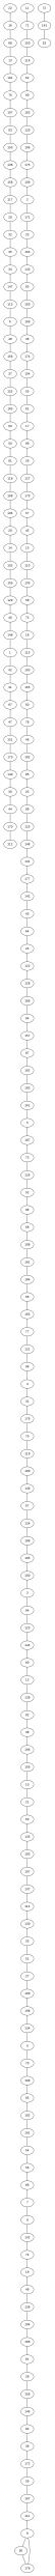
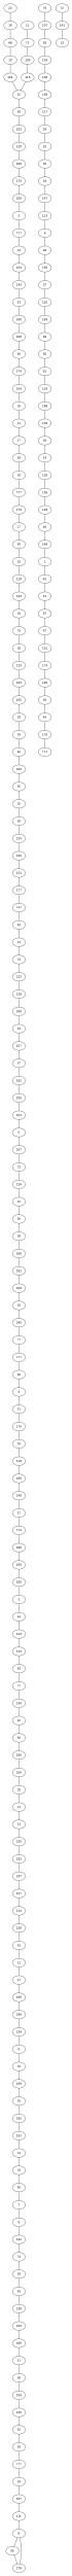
  graph {
    fontname="Liberation Sans"
    node [fontname="Liberation Sans"]
    edge [fontname="Liberation Sans"]
    22
    16
    88
    13
    101
    76
    107
    93
    153
    136
    158
    117
    29
    32
    35
    34
    147
    113
    6
    48
    166
    37
    152
    183
    69
    50
    91
    118
    168
    104
    20
    14
    102
    155
    129
    40
    148
    1
    42
    41
    97
    47
    151
    173
    140
    30
    44
    170
    112
    11
    71
    150
    116
    62
    90
    163
    120
    106
    175
    109
    2
    171
    23
    164
    143
    83
    160
    169
    36
    174
    154
    55
    61
    17
    99
    26
    127
    179
    57
    45
    15
    110
    133
    58
    75
    18
    115
    103
    165
    60
    78
    46
    182
    85
    25
    89
    125
    146
    131
    177
    142
    43
    64
    24
    122
    128
    189
    84
    157
    87
    162
    105
    161
    5
    187
    73
    126
    52
    96
    68
    108
    181
    184
    66
    185
    77
    121
    98
    4
    31
    176
    79
    119
    180
    149
    67
    124
    188
    195
    100
    3
    94
    123
    144
    80
    12
    139
    82
    38
    196
    156
    10
    21
    63
    135
    193
    197
    137
    114
    130
    33
    51
    27
    190
    198
    134
    0
    70
    199
    65
    192
    191
    54
    56
    86
    7
    9
    132
    74
    19
    49
    138
    194
    186
    81
    28
    159
    145
    92
    39
    172
    59
    167
    111
    8
    95
    178
    72
    141
    53
    22 -- 16
    16 -- 88
    88 -- 13
    13 -- 101
-   101 -- 76
+   101 -- 62
    76 -- 107
    107 -- 93
    93 -- 153
    153 -- 136
    136 -- 158
    158 -- 117
    117 -- 29
    29 -- 32
    32 -- 35
    35 -- 34
    34 -- 147
    147 -- 113
    113 -- 6
    6 -- 48
    48 -- 166
    166 -- 37
    37 -- 152
    152 -- 183
    183 -- 69
    69 -- 50
    50 -- 91
    91 -- 118
    118 -- 168
    168 -- 104
    104 -- 20
    20 -- 14
    14 -- 102
    102 -- 155
    155 -- 129
    129 -- 40
    40 -- 148
    148 -- 1
    1 -- 42
    42 -- 41
    41 -- 97
    97 -- 47
    47 -- 151
    151 -- 173
    173 -- 140
    140 -- 30
    30 -- 44
    44 -- 170
    170 -- 112
    11 -- 71
    71 -- 150
    150 -- 116
    116 -- 62
    62 -- 90
    90 -- 163
    163 -- 120
    120 -- 106
    106 -- 175
    175 -- 109
    109 -- 2
    2 -- 171
    171 -- 23
    23 -- 164
    164 -- 143
    143 -- 83
    83 -- 160
    160 -- 169
    169 -- 36
    36 -- 174
    174 -- 154
    154 -- 55
    55 -- 61
    61 -- 17
    17 -- 99
    99 -- 26
    26 -- 127
    127 -- 179
    179 -- 57
    57 -- 45
    45 -- 15
    15 -- 110
    110 -- 133
    133 -- 58
    58 -- 75
    75 -- 18
    18 -- 115
    115 -- 103
    103 -- 165
    165 -- 60
    60 -- 78
    78 -- 46
    46 -- 182
    182 -- 85
    85 -- 25
    25 -- 89
    89 -- 125
    125 -- 146
    146 -- 131
    131 -- 177
    177 -- 142
    142 -- 43
    43 -- 64
    64 -- 24
    24 -- 122
    122 -- 128
    128 -- 189
    189 -- 84
    84 -- 157
    157 -- 87
    87 -- 162
    162 -- 105
    105 -- 161
    161 -- 5
    5 -- 187
    187 -- 73
    73 -- 126
    126 -- 52
    52 -- 96
    96 -- 68
    68 -- 108
    108 -- 181
    181 -- 184
    184 -- 66
    66 -- 185
    185 -- 77
    77 -- 121
    121 -- 98
    98 -- 4
    4 -- 31
    31 -- 176
    176 -- 79
    79 -- 119
    119 -- 180
    180 -- 149
    149 -- 67
    67 -- 124
    124 -- 188
    188 -- 195
    195 -- 100
    100 -- 3
    3 -- 94
    94 -- 123
    123 -- 144
    144 -- 80
    80 -- 12
    12 -- 139
    139 -- 82
    82 -- 38
    38 -- 196
    196 -- 156
    156 -- 10
    10 -- 21
    21 -- 63
    63 -- 135
    135 -- 193
    193 -- 197
    197 -- 137
    137 -- 114
    114 -- 130
    130 -- 33
    33 -- 51
    51 -- 27
    27 -- 190
    190 -- 198
    198 -- 134
    134 -- 0
    0 -- 70
    70 -- 199
    199 -- 65
    65 -- 192
    192 -- 191
    191 -- 54
    54 -- 56
    56 -- 86
    86 -- 7
    7 -- 9
    9 -- 132
    132 -- 74
    74 -- 19
    19 -- 49
    49 -- 138
    138 -- 194
    194 -- 186
    186 -- 81
    81 -- 28
    28 -- 159
    159 -- 145
    145 -- 92
    92 -- 39
    39 -- 172
    172 -- 59
    59 -- 167
    167 -- 111
    111 -- 8
    8 -- 95
    95 -- 178
    178 -- 8
    72 -- 141
    141 -- 53
  }
